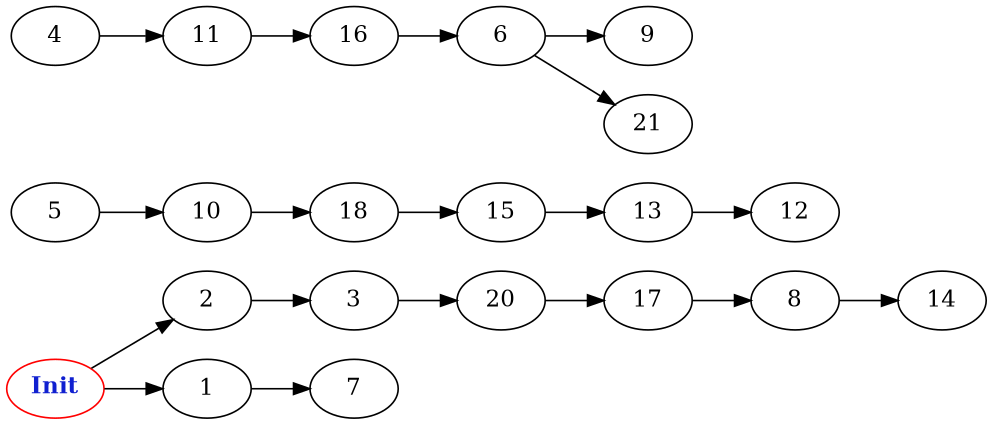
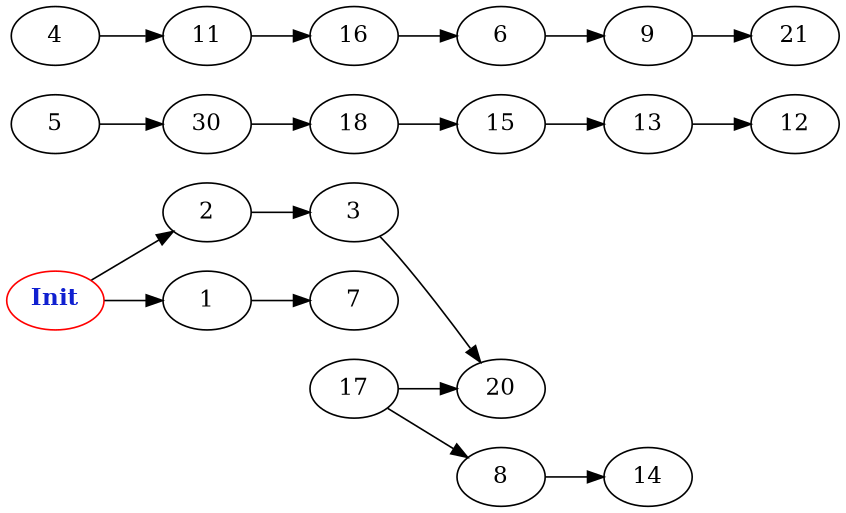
  digraph {
    rankdir=LR
    edge [weight=1.0]
    n1 [color=red fontcolor="#1020d0" label=<<b>Init</b>>]
    2
    1
    3
    7
    20
    17
    5
-   10
+   10 [label=30]
    18
    15
    13
    12
    8
    14
    6
    9
    21
    4
    11
    16
    n1 -> 2
    n1 -> 1 [weight=2.0]
    2 -> 3 [weight=8.0]
    1 -> 7
    3 -> 20
-   20 -> 17 [weight=4.0]
+   17 -> 20 [weight=4.0]
    17 -> 8
    5 -> 10
    10 -> 18 [weight=3.0]
    18 -> 15 [weight=5.0]
    15 -> 13 [weight=2.0]
    13 -> 12 [weight=2.0]
    8 -> 14
    6 -> 9 [weight=4.0]
-   6 -> 21
+   9 -> 21
    4 -> 11 [weight=9.0]
    11 -> 16
    16 -> 6 [weight=3.0]
  }
